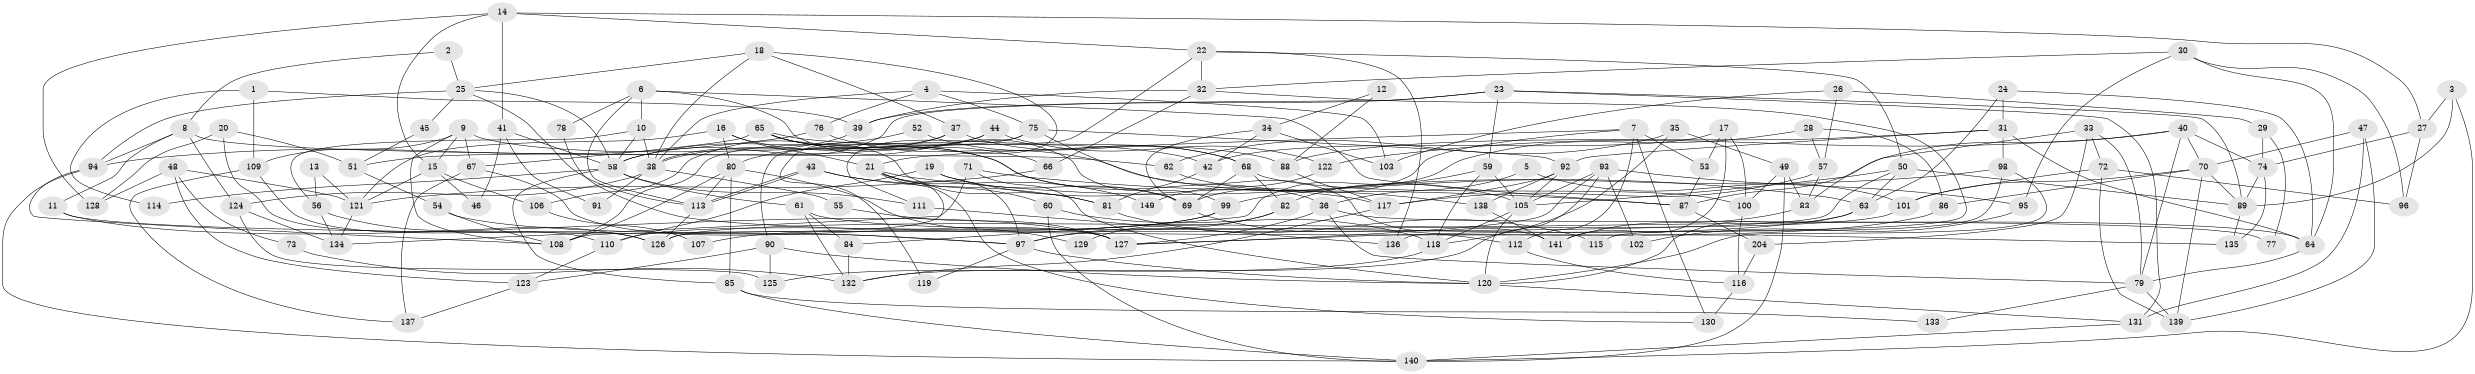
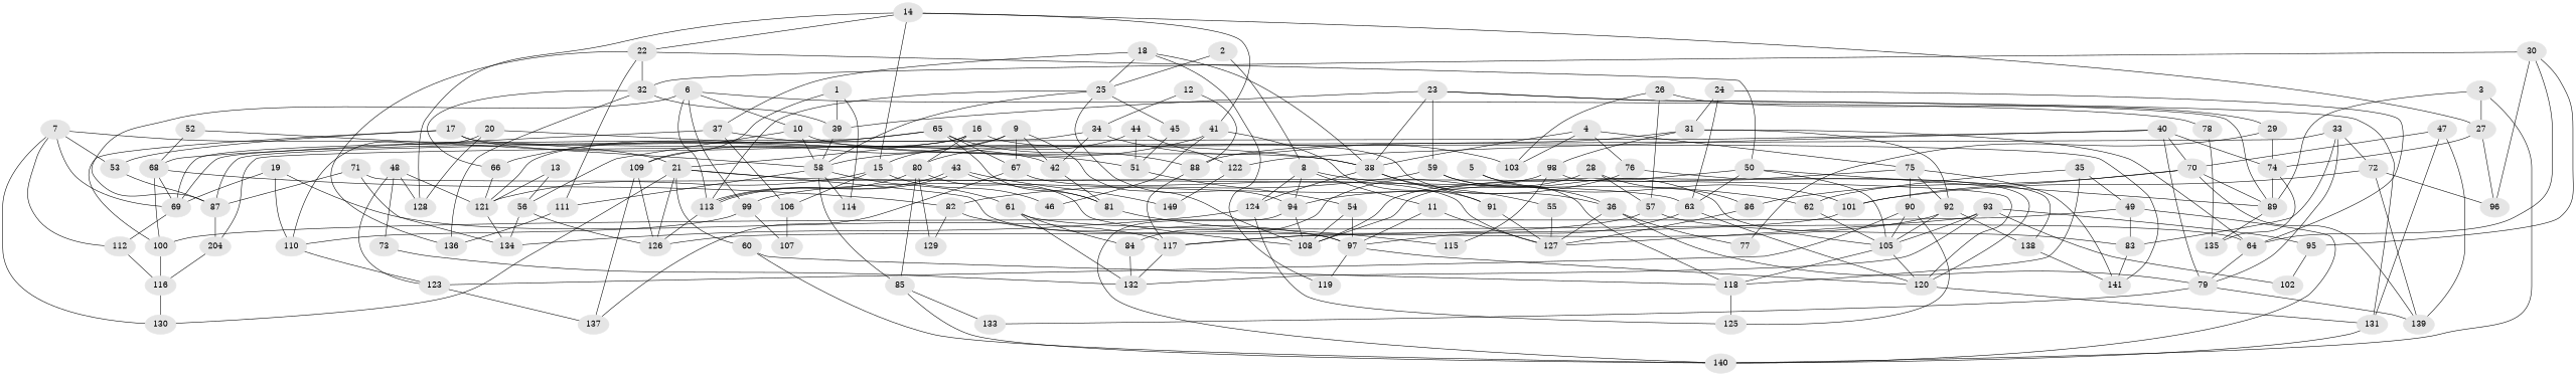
  graph {
    node [color=gray90 style=filled]
    1
    39
    109
    114
    58
    126
    137
    2
    8
    25
    11
    62
    94
    124
    113
    45
    3
    27
    89
    140
    74
    96
    135
    4
    38
    75
    76
    103
    55
    91
    108
    141
    92
    90
    138
    5
    36
    101
    127
    77
    79
    6
    10
    78
    87
    99
    56
    n48 [label=204]
    110
    107
    7
    21
    53
    69
    112
    130
    97
    60
    63
    116
    105
    134
    125
    9
    15
    42
    67
    121
    46
    106
    81
    111
    61
    85
    119
    120
    12
    34
    88
    117
    13
    14
    22
    41
    128
    32
    50
    136
    47
    131
    70
    139
    16
    80
    129
    17
    100
    18
    37
    68
    19
    123
    132
    20
    51
    54
    118
    66
    23
    59
    82
    24
    31
    64
    98
    26
    29
    57
    83
    28
    84
    86
    30
    95
    102
    115
    33
    72
    133
    35
    49
    40
    122
    n134 [label=149]
    43
    44
    48
    73
    52
    65
    71
    93
    1 -- 39
    1 -- 109
    1 -- 114
    39 -- 58
    109 -- 126
    109 -- 137
    58 -- 114
    58 -- 111
    58 -- 61
    58 -- 85
    2 -- 8
    2 -- 25
    8 -- 11
    8 -- 62
    8 -- 94
    8 -- 124
    25 -- 58
    25 -- 94
    25 -- 113
    25 -- 45
    11 -- 127
    11 -- 97
    62 -- 105
    94 -- 140
    94 -- 108
    124 -- 134
    124 -- 125
    113 -- 126
    45 -- 51
    3 -- 27
    3 -- 89
    3 -- 140
    27 -- 74
    27 -- 96
    89 -- 135
    74 -- 89
    74 -- 135
    4 -- 38
    4 -- 75
    4 -- 76
    4 -- 103
    38 -- 124
    38 -- 55
    38 -- 91
    75 -- 108
    75 -- 141
    75 -- 92
    75 -- 90
    76 -- 94
    76 -- 138
    55 -- 127
+   91 -- 127
    92 -- 138
    92 -- 105
    92 -- 117
-   90 -- 120
+   90 -- 105
    90 -- 125
    90 -- 123
    138 -- 141
    5 -- 36
    5 -- 101
    36 -- 127
    36 -- 77
    36 -- 79
    101 -- 126
    79 -- 139
    79 -- 133
    6 -- 113
    6 -- 10
    6 -- 78
    6 -- 87
    6 -- 99
    10 -- 58
    10 -- 38
    10 -- 56
    78 -- 135
    87 -- n48
    99 -- 110
    99 -- 107
    56 -- 126
    56 -- 134
    n48 -- 116
    110 -- 123
    7 -- 21
    7 -- 53
    7 -- 69
    7 -- 112
    7 -- 130
    21 -- 126
    21 -- 130
    21 -- 97
    21 -- 60
    21 -- 63
    53 -- 87
    69 -- 112
    112 -- 116
    97 -- 119
    97 -- 120
    60 -- 140
    60 -- 118
    63 -- 97
    63 -- 120
    116 -- 130
    105 -- 120
    105 -- 118
    9 -- 109
    9 -- 108
    9 -- 15
    9 -- 42
    9 -- 67
    15 -- 121
    15 -- 46
    15 -- 106
    42 -- 81
    67 -- 137
    67 -- 127
    121 -- 134
    106 -- 107
    81 -- 115
    111 -- 136
    61 -- 132
    61 -- 64
    61 -- 84
    85 -- 140
    85 -- 133
    120 -- 131
    12 -- 34
    12 -- 88
    34 -- 103
    34 -- 69
    34 -- 42
    88 -- 117
    117 -- 132
    13 -- 56
    13 -- 121
    14 -- 27
    14 -- 15
    14 -- 22
    14 -- 41
    14 -- 128
    22 -- 111
    22 -- 32
    22 -- 50
    22 -- 136
    41 -- 58
    41 -- 91
    41 -- 46
    32 -- 39
    32 -- 136
    32 -- 66
    50 -- 89
    50 -- 108
    50 -- 63
    50 -- 105
    47 -- 131
    47 -- 70
    47 -- 139
    131 -- 140
    70 -- 89
    70 -- 101
    70 -- 139
    70 -- 86
    16 -- 36
    16 -- 21
    16 -- 121
    16 -- 80
    80 -- 113
    80 -- 108
    80 -- 85
    80 -- 129
    17 -- 141
    17 -- 53
    17 -- 42
    17 -- 100
    100 -- 116
    18 -- 25
    18 -- 38
    18 -- 119
    18 -- 37
    37 -- 38
    37 -- 106
    37 -- 68
    68 -- 69
    68 -- 100
    68 -- 82
    19 -- 110
    19 -- 69
    19 -- 117
    123 -- 137
    20 -- 110
    20 -- 128
    20 -- 51
    51 -- 54
    54 -- 108
    54 -- 97
    118 -- 125
    66 -- 121
    23 -- 39
    23 -- 89
    23 -- 38
    23 -- 131
    23 -- 59
    59 -- 105
    59 -- 118
    59 -- 82
    82 -- 97
    82 -- 129
    24 -- 63
    24 -- 31
    24 -- 64
    31 -- 92
    31 -- 88
    31 -- 64
    31 -- 98
    64 -- 79
    98 -- 99
    98 -- 120
    98 -- 115
    26 -- 103
    26 -- 29
    26 -- 57
    29 -- 74
    29 -- 77
    57 -- 117
    57 -- 83
    83 -- 141
    28 -- 57
    28 -- 84
    28 -- 86
    84 -- 132
    86 -- 127
    30 -- 96
    30 -- 32
    30 -- 64
    30 -- 95
    95 -- 102
    33 -- 79
    33 -- n48
    33 -- 83
    33 -- 72
    72 -- 96
    72 -- 101
    72 -- 139
    35 -- 62
    35 -- 118
    35 -- 49
    49 -- 140
    49 -- 100
    49 -- 83
    40 -- 74
    40 -- 79
    40 -- 87
    40 -- 70
    40 -- 122
    122 -- n134
    43 -- 113
    43 -- 113
    43 -- 81
    43 -- n134
    44 -- 80
    44 -- 51
    44 -- 122
    48 -- 121
    48 -- 128
    48 -- 123
    48 -- 73
    73 -- 132
    52 -- 58
    52 -- 68
    65 -- 69
    65 -- 67
    65 -- 81
    65 -- 88
    65 -- 66
    71 -- 87
    71 -- 134
    71 -- 120
    93 -- 127
    93 -- 105
    93 -- 132
    93 -- 95
    93 -- 102
  }
